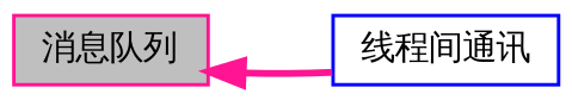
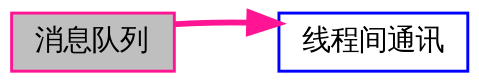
  digraph {
    rankdir=LR
    fontname=Ubuntu
    node [fontname=Ubuntu fontsize=10 shape=record style=filled]
    n1 [color=deeppink fillcolor=grey75 fontcolor=black height=0.2 label="消息队列" width=0.4]
    n2 [color=blue fillcolor=white height=0.2 label="线程间通讯" width=0.4]
-   n1 -> n2 [dir=back fontname=Ubuntu fontsize=10 labelfontname="FreeSans.ttf" labelfontsize=10 shape=plaintext style=bold color=deeppink]
+   n2 -> n1 [dir=back fontname=Ubuntu fontsize=10 labelfontname="FreeSans.ttf" labelfontsize=10 shape=plaintext style=bold color=deeppink]
  }
